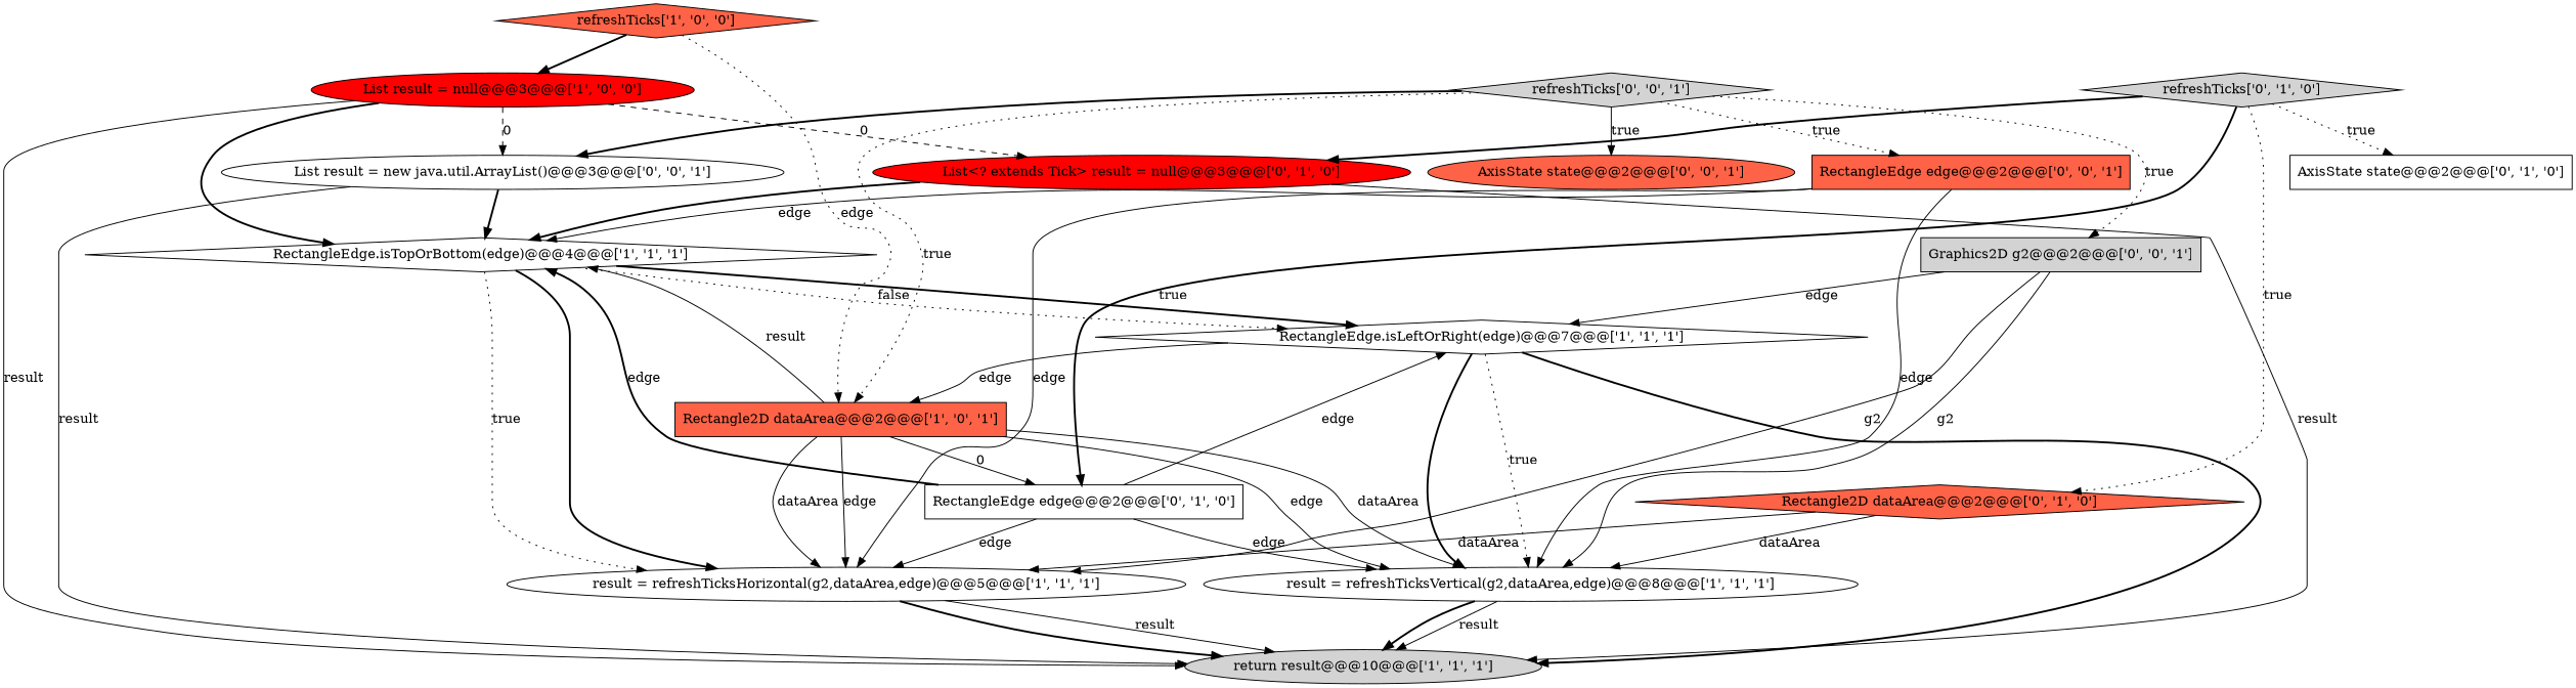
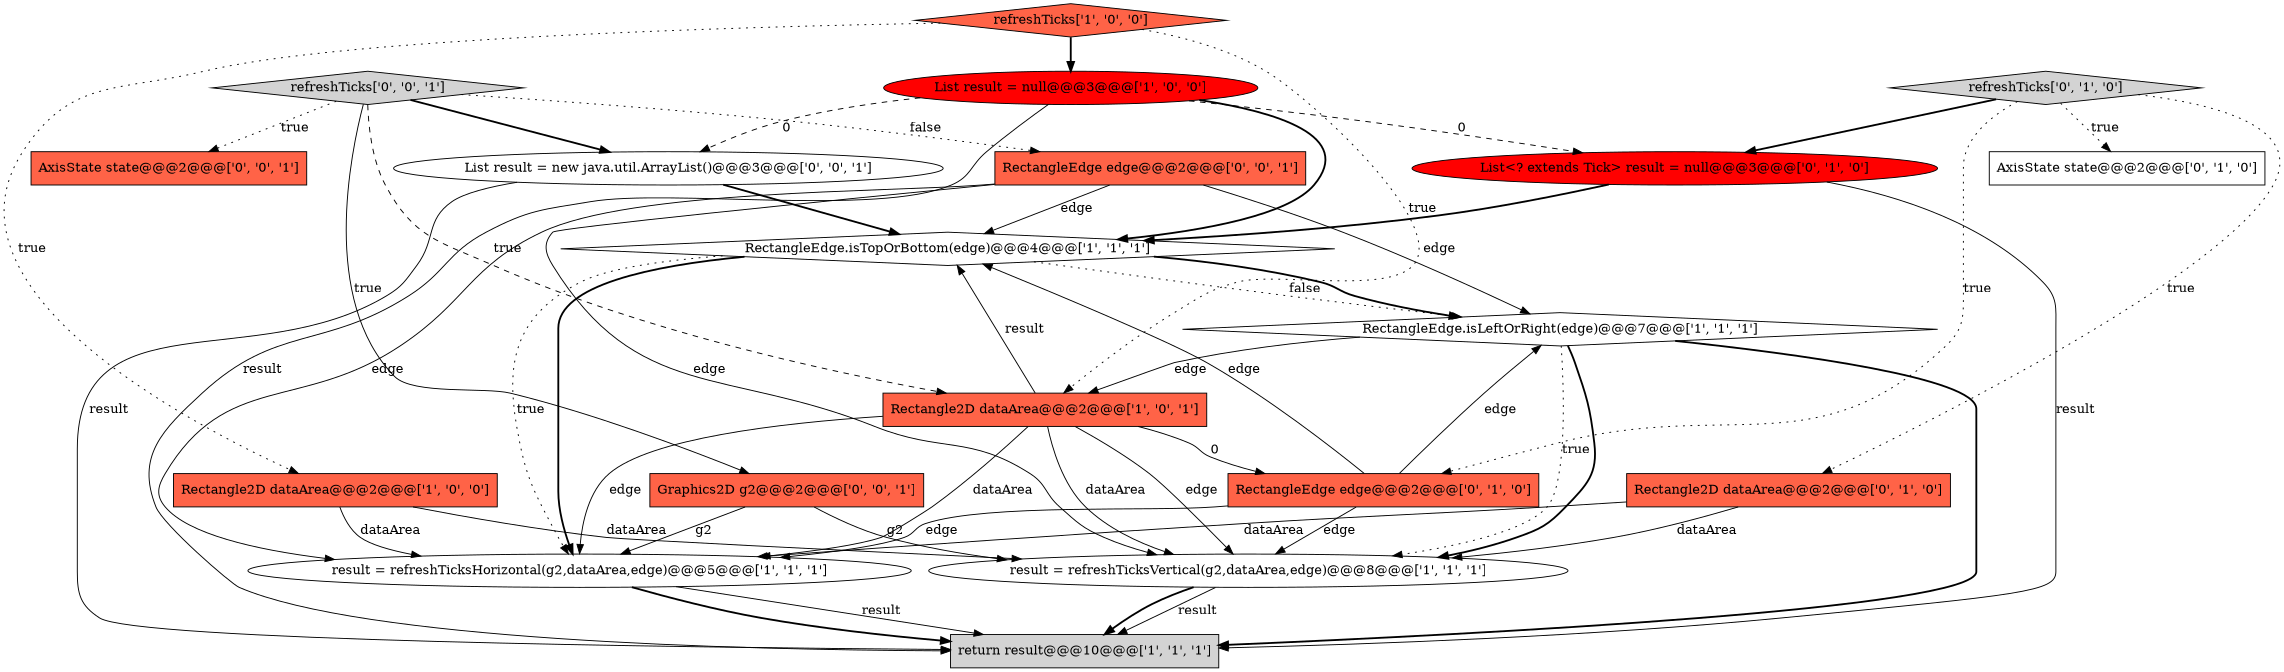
  digraph {
    node [fillcolor=tomato shape=box style=filled]
    edge [style=solid]
    n1 [fillcolor=white label="result = refreshTicksHorizontal(g2,dataArea,edge)@@@5@@@['1', '1', '1']" shape=ellipse]
-   n2 [fillcolor=lightgray label="return result@@@10@@@['1', '1', '1']" shape=ellipse]
+   n2 [fillcolor=lightgray label="return result@@@10@@@['1', '1', '1']"]
    n3 [label="refreshTicks['1', '0', '0']" shape=diamond]
    n4 [label="Rectangle2D dataArea@@@2@@@['1', '0', '1']"]
+   n5 [label="Rectangle2D dataArea@@@2@@@['1', '0', '0']"]
    n6 [fillcolor=red label="List result = null@@@3@@@['1', '0', '0']" shape=ellipse]
    n7 [fillcolor=white label="RectangleEdge.isTopOrBottom(edge)@@@4@@@['1', '1', '1']" shape=diamond]
    n8 [fillcolor=white label="result = refreshTicksVertical(g2,dataArea,edge)@@@8@@@['1', '1', '1']" shape=ellipse]
-   n9 [fillcolor=white label="RectangleEdge edge@@@2@@@['0', '1', '0']"]
+   n9 [label="RectangleEdge edge@@@2@@@['0', '1', '0']"]
    n10 [fillcolor=white label="List result = new java.util.ArrayList()@@@3@@@['0', '0', '1']" shape=ellipse]
    n11 [fillcolor=red label="List<? extends Tick> result = null@@@3@@@['0', '1', '0']" shape=ellipse]
    n12 [fillcolor=white label="RectangleEdge.isLeftOrRight(edge)@@@7@@@['1', '1', '1']" shape=diamond]
-   n13 [fillcolor=lightgray label="Graphics2D g2@@@2@@@['0', '0', '1']"]
+   n13 [label="Graphics2D g2@@@2@@@['0', '0', '1']"]
    n14 [fillcolor=lightgray label="refreshTicks['0', '1', '0']" shape=diamond]
    n15 [fillcolor=white label="AxisState state@@@2@@@['0', '1', '0']"]
-   n16 [label="Rectangle2D dataArea@@@2@@@['0', '1', '0']" shape=diamond]
+   n16 [label="Rectangle2D dataArea@@@2@@@['0', '1', '0']"]
    n17 [fillcolor=lightgray label="refreshTicks['0', '0', '1']" shape=diamond]
    n18 [label="RectangleEdge edge@@@2@@@['0', '0', '1']"]
-   n19 [label="AxisState state@@@2@@@['0', '0', '1']" shape=ellipse]
+   n19 [label="AxisState state@@@2@@@['0', '0', '1']"]
    n1 -> n2 [style=bold]
    n1 -> n2 [label=result]
-   n3 -> n4 [label="edge" style=dotted]
+   n3 -> n4 [label=true style=dotted]
+   n3 -> n5 [label=true style=dotted]
    n3 -> n6 [style=bold]
    n4 -> n1 [label="edge"]
    n4 -> n1 [label=dataArea]
    n4 -> n7 [label=result]
    n4 -> n8 [label="edge"]
    n4 -> n8 [label=dataArea]
    n4 -> n9 [label=0]
+   n5 -> n1 [label=dataArea]
+   n5 -> n8 [label=dataArea]
    n6 -> n2 [label=result]
    n6 -> n7 [style=bold]
    n6 -> n10 [label=0 style=dashed]
    n6 -> n11 [label=0 style=dashed]
    n7 -> n1 [style=bold]
    n7 -> n1 [label=true style=dotted]
    n7 -> n12 [label=false style=dotted]
    n7 -> n12 [style=bold]
    n8 -> n2 [style=bold]
    n8 -> n2 [label=result]
    n9 -> n1 [label="edge"]
-   n9 -> n7 [label="edge" style=bold]
+   n9 -> n7 [label="edge"]
    n9 -> n8 [label="edge"]
    n9 -> n12 [label="edge"]
    n10 -> n2 [label=result]
    n10 -> n7 [style=bold]
    n11 -> n2 [label=result]
    n11 -> n7 [style=bold]
    n12 -> n2 [style=bold]
    n12 -> n4 [label="edge"]
    n12 -> n8 [label=true style=dotted]
    n12 -> n8 [style=bold]
    n13 -> n1 [label=g2]
    n13 -> n8 [label=g2]
-   n14 -> n9 [label=true style=bold]
+   n14 -> n9 [label=true style=dotted]
    n14 -> n11 [style=bold]
    n14 -> n15 [label=true style=dotted]
    n14 -> n16 [label=true style=dotted]
    n16 -> n1 [label=dataArea]
    n16 -> n8 [label=dataArea]
-   n17 -> n4 [label=true style=dotted]
+   n17 -> n4 [label=true style=dashed]
    n17 -> n10 [style=bold]
-   n17 -> n13 [label=true style=dotted]
-   n17 -> n18 [label=true style=dotted]
-   n17 -> n19 [label=true]
+   n17 -> n13 [label=true]
+   n17 -> n18 [label=false style=dotted]
+   n17 -> n19 [label=true style=dotted]
    n18 -> n1 [label="edge"]
    n18 -> n7 [label="edge"]
    n18 -> n8 [label="edge"]
-   n13 -> n12 [label="edge"]
+   n18 -> n12 [label="edge"]
  }
